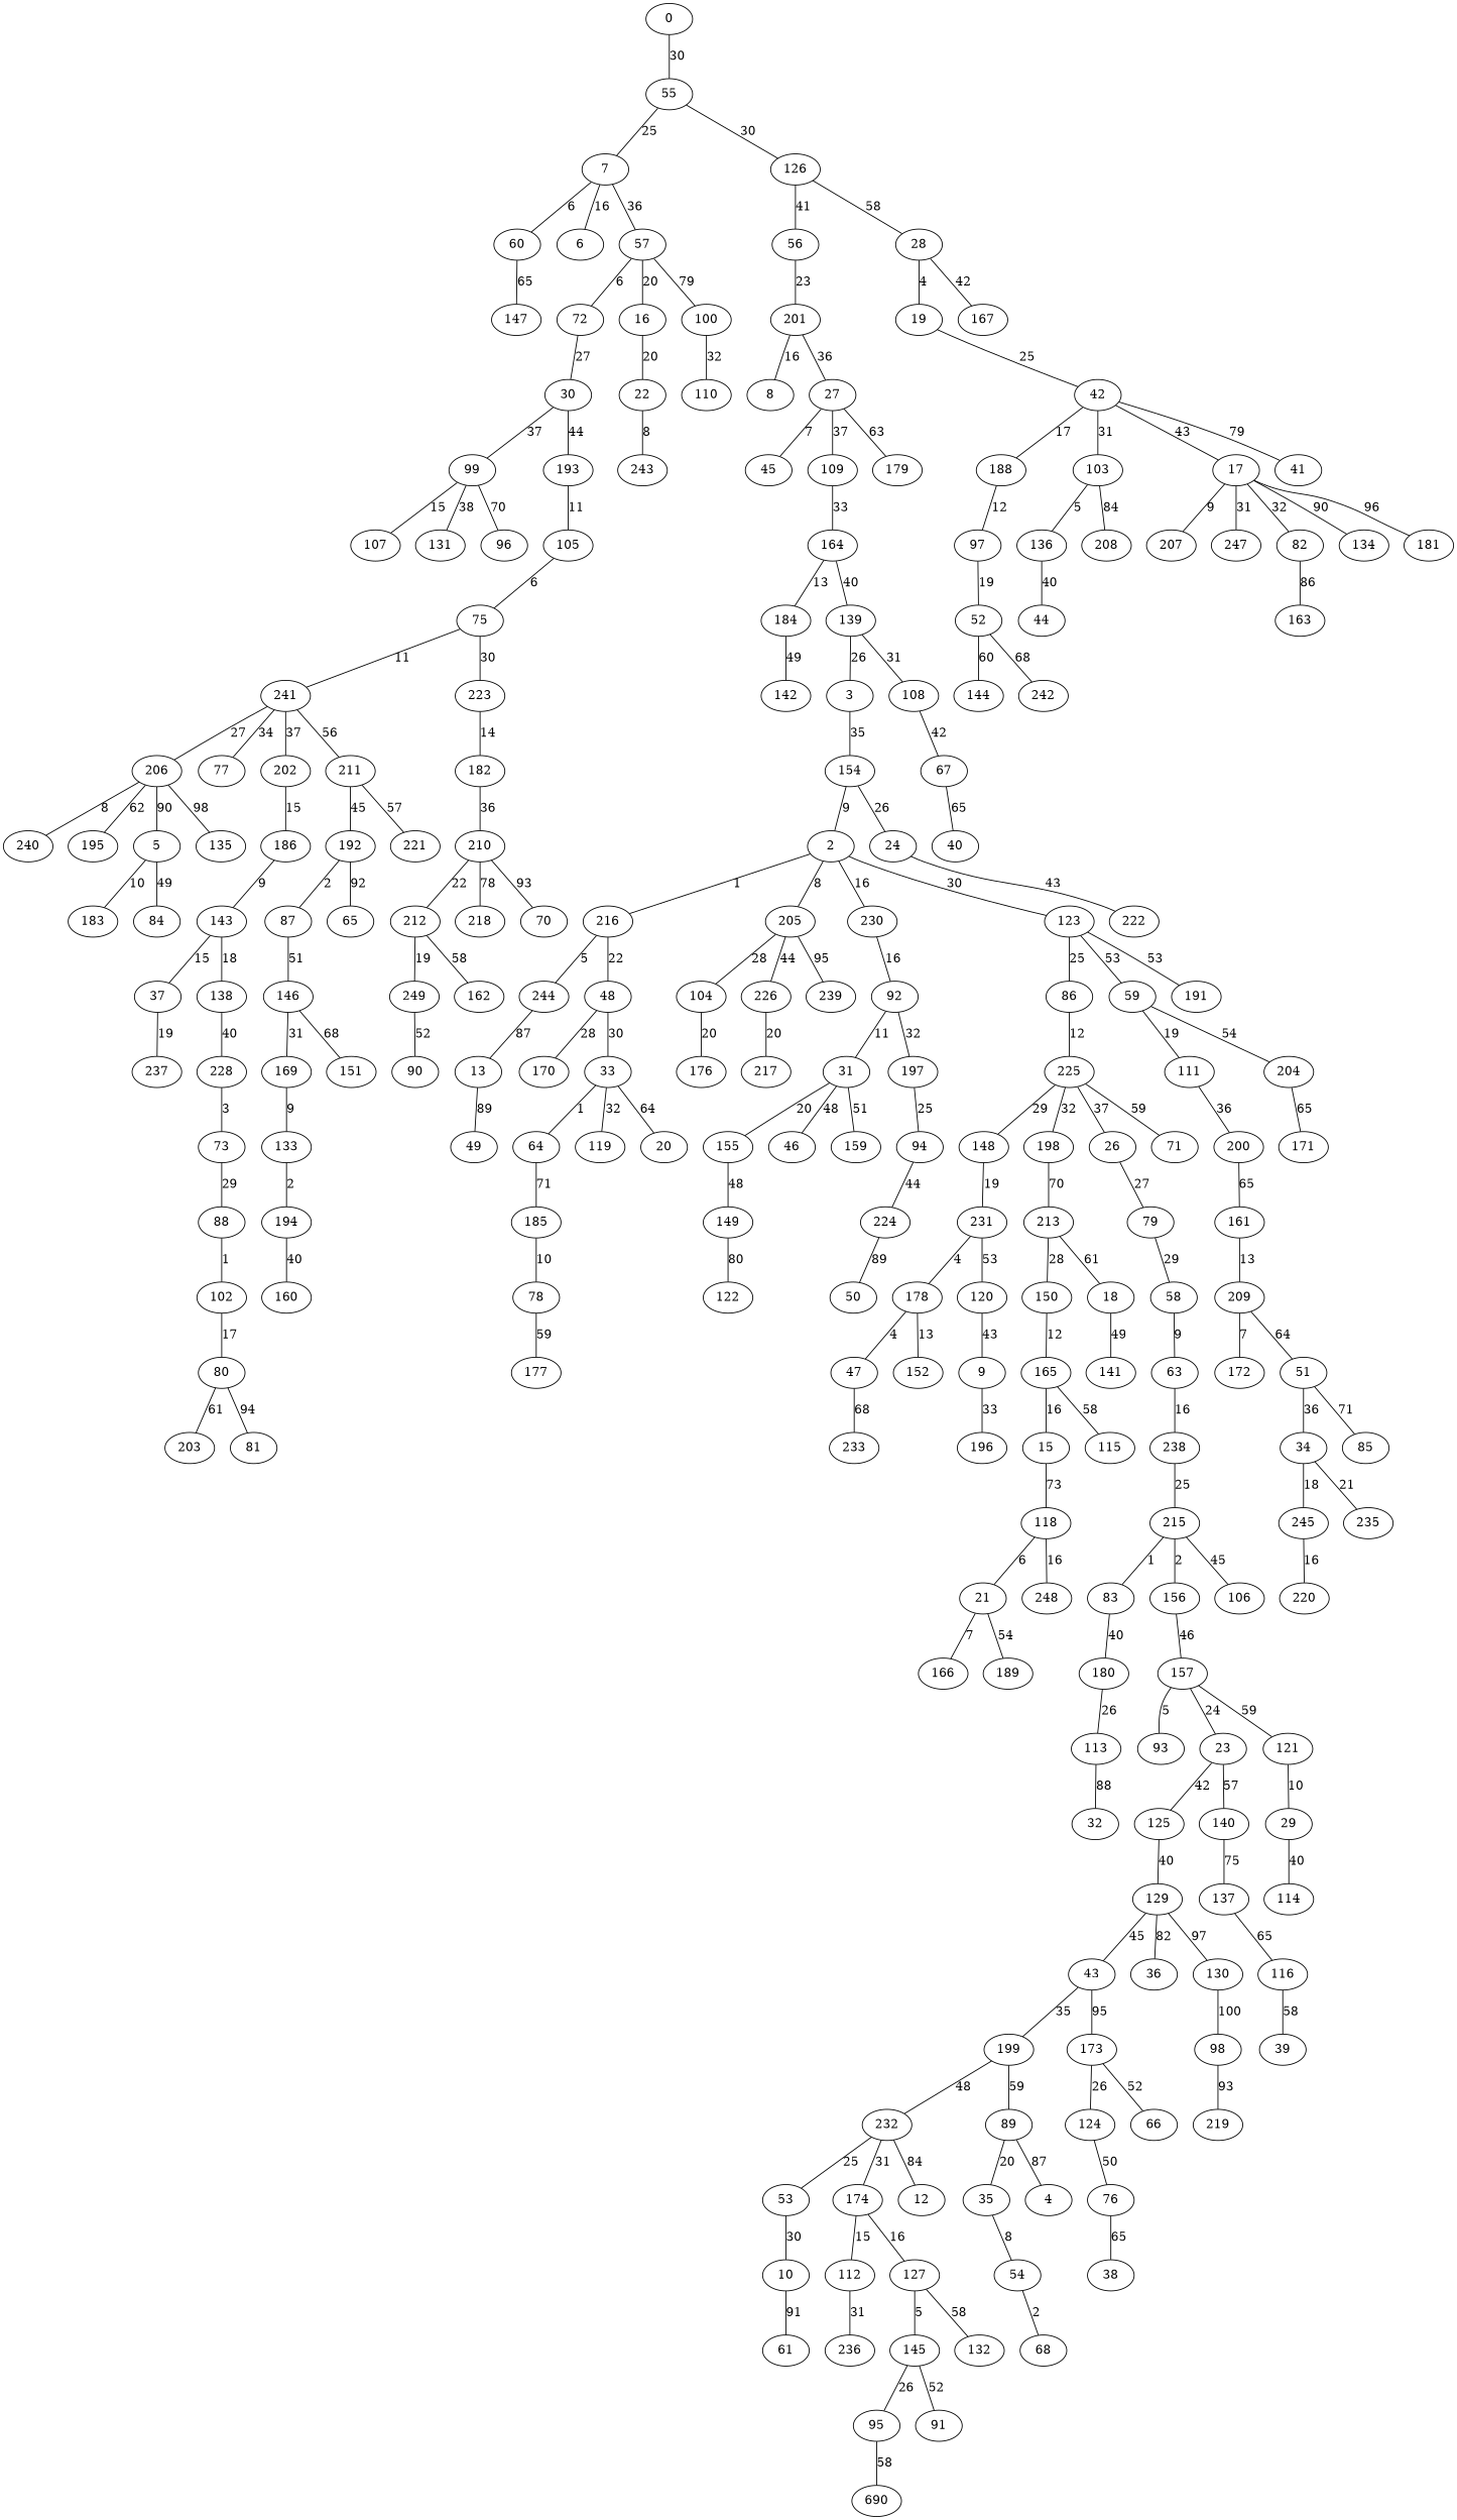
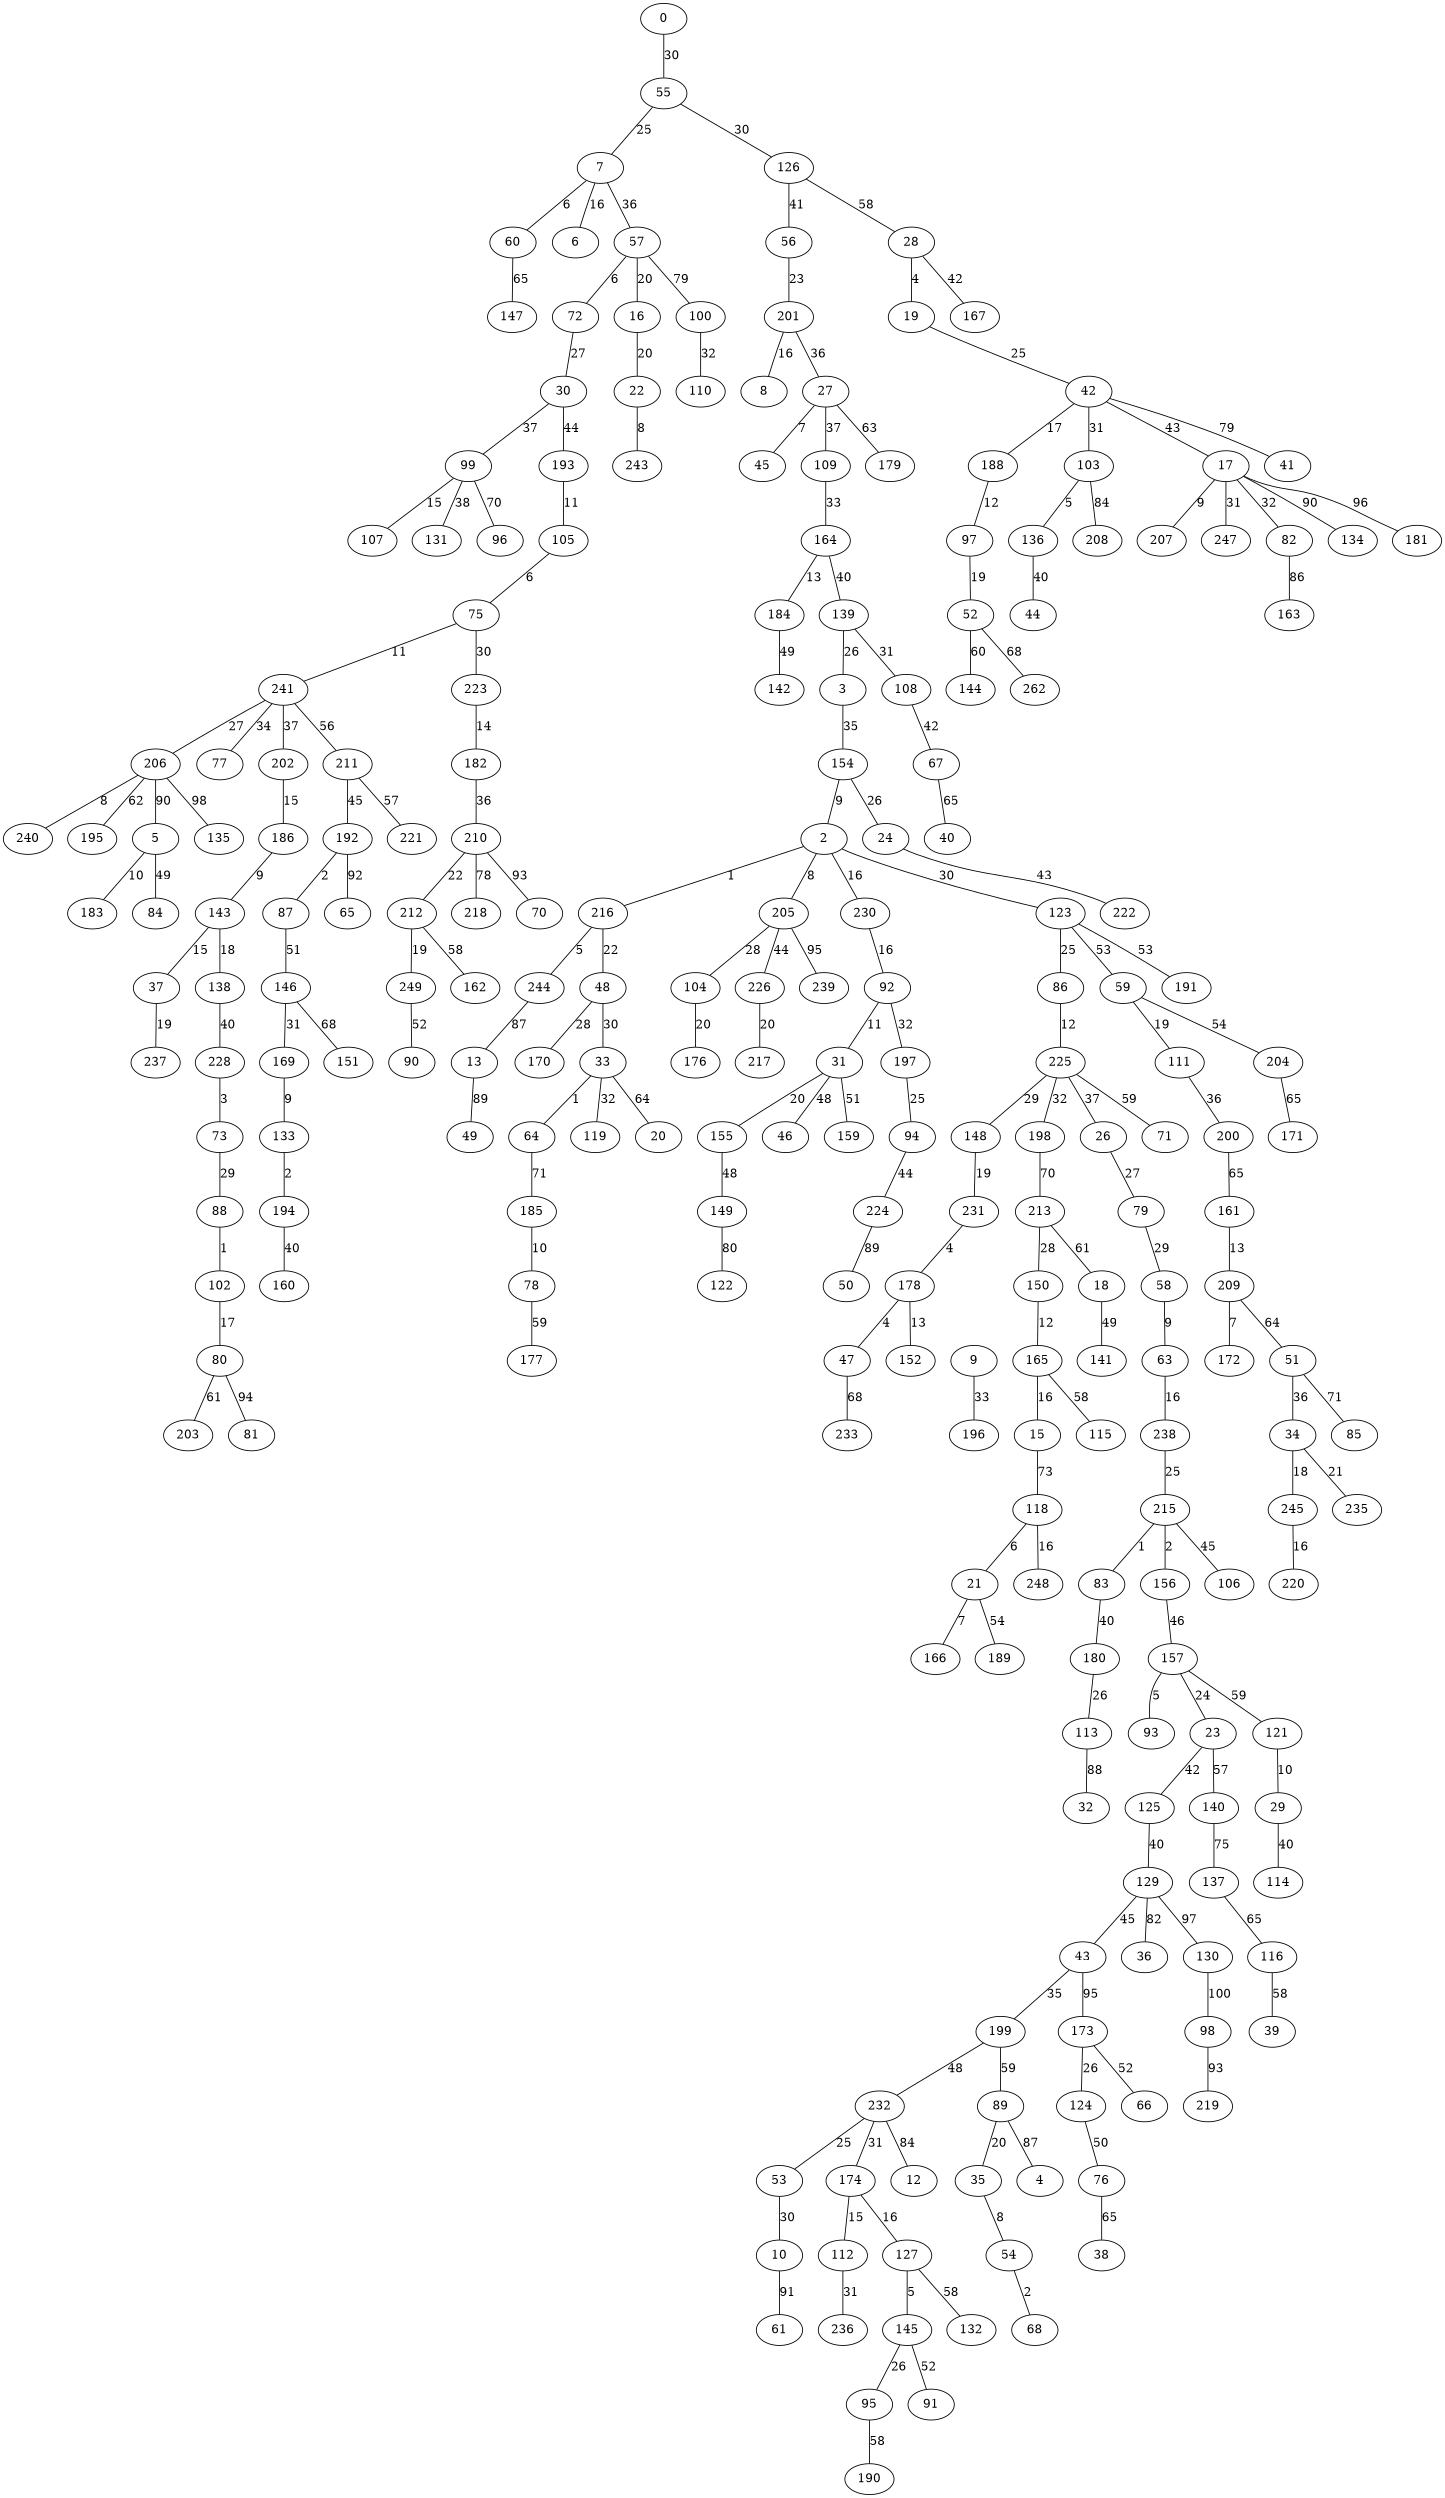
  graph {
    0
    55
    7
    126
    60
    6
    57
    56
    28
    147
    72
    16
    100
    201
    19
    167
    30
    22
    110
    99
    193
    243
    107
    131
    96
    105
    8
    27
    45
    109
    179
    164
    184
    139
    142
    3
    108
    154
    67
    2
    24
    40
    216
    205
    230
    123
    222
    244
    48
    104
    226
    239
    92
    86
    59
    191
    13
    170
    33
    49
    176
    217
    31
    197
    155
    46
    159
    94
    149
    122
    64
    119
    20
    225
    111
    204
    148
    198
    26
    71
    231
    213
    79
    178
-   120
    47
    152
    9
    233
    185
    78
    224
    50
    150
    18
    58
    63
    238
    215
    83
    156
    106
    180
    157
    113
    93
    23
    121
    32
    75
    241
    223
    206
    77
    202
    211
    182
    240
    195
    5
    135
    186
    192
    221
    183
    84
    210
    212
    218
    70
    249
    162
    90
    143
    37
    138
    237
    228
    73
    88
    102
    80
    203
    81
    125
    140
    29
    129
    137
    43
    36
    130
    199
    173
    98
    232
    89
    124
    66
    53
    174
    12
    35
    4
    10
    112
    127
    61
    236
    145
    132
    95
    91
-   190 [label=690]
+   190
    200
    171
    161
    209
    196
    87
    65
    146
    169
    151
    133
    194
    160
    116
    42
    188
    103
    17
    41
    97
    136
    208
    207
    247
    82
    134
    181
    52
    144
-   242
+   242 [label=262]
    44
    163
    114
    54
    68
    172
    51
    34
    85
    245
    235
    220
    165
    141
    15
    115
    118
    21
    248
    177
    166
    189
    39
    76
    38
    219
    0 -- 55 [label=30]
    55 -- 7 [label=25]
    55 -- 126 [label=30]
    7 -- 60 [label=6]
    7 -- 6 [label=16]
    7 -- 57 [label=36]
    126 -- 56 [label=41]
    126 -- 28 [label=58]
    60 -- 147 [label=65]
    57 -- 72 [label=6]
    57 -- 16 [label=20]
    57 -- 100 [label=79]
    56 -- 201 [label=23]
    28 -- 19 [label=4]
    28 -- 167 [label=42]
    72 -- 30 [label=27]
    16 -- 22 [label=20]
    100 -- 110 [label=32]
    201 -- 8 [label=16]
    201 -- 27 [label=36]
    19 -- 42 [label=25]
    30 -- 99 [label=37]
    30 -- 193 [label=44]
    22 -- 243 [label=8]
    99 -- 107 [label=15]
    99 -- 131 [label=38]
    99 -- 96 [label=70]
    193 -- 105 [label=11]
    105 -- 75 [label=6]
    27 -- 45 [label=7]
    27 -- 109 [label=37]
    27 -- 179 [label=63]
    109 -- 164 [label=33]
    164 -- 184 [label=13]
    164 -- 139 [label=40]
    184 -- 142 [label=49]
    139 -- 3 [label=26]
    139 -- 108 [label=31]
    3 -- 154 [label=35]
    108 -- 67 [label=42]
    154 -- 2 [label=9]
    154 -- 24 [label=26]
    67 -- 40 [label=65]
    2 -- 216 [label=1]
    2 -- 205 [label=8]
    2 -- 230 [label=16]
    2 -- 123 [label=30]
    24 -- 222 [label=43]
    216 -- 244 [label=5]
    216 -- 48 [label=22]
    205 -- 104 [label=28]
    205 -- 226 [label=44]
    205 -- 239 [label=95]
    230 -- 92 [label=16]
    123 -- 86 [label=25]
    123 -- 59 [label=53]
    123 -- 191 [label=53]
    244 -- 13 [label=87]
    48 -- 170 [label=28]
    48 -- 33 [label=30]
    104 -- 176 [label=20]
    226 -- 217 [label=20]
    92 -- 31 [label=11]
    92 -- 197 [label=32]
    86 -- 225 [label=12]
    59 -- 111 [label=19]
    59 -- 204 [label=54]
    13 -- 49 [label=89]
    33 -- 64 [label=1]
    33 -- 119 [label=32]
    33 -- 20 [label=64]
    31 -- 155 [label=20]
    31 -- 46 [label=48]
    31 -- 159 [label=51]
    197 -- 94 [label=25]
    155 -- 149 [label=48]
    94 -- 224 [label=44]
    149 -- 122 [label=80]
    64 -- 185 [label=71]
    225 -- 148 [label=29]
    225 -- 198 [label=32]
    225 -- 26 [label=37]
    225 -- 71 [label=59]
    111 -- 200 [label=36]
    204 -- 171 [label=65]
    148 -- 231 [label=19]
    198 -- 213 [label=70]
    26 -- 79 [label=27]
    231 -- 178 [label=4]
-   231 -- 120 [label=53]
    213 -- 150 [label=28]
    213 -- 18 [label=61]
    79 -- 58 [label=29]
    178 -- 47 [label=4]
    178 -- 152 [label=13]
-   120 -- 9 [label=43]
    47 -- 233 [label=68]
    9 -- 196 [label=33]
    185 -- 78 [label=10]
    78 -- 177 [label=59]
    224 -- 50 [label=89]
    150 -- 165 [label=12]
    18 -- 141 [label=49]
    58 -- 63 [label=9]
    63 -- 238 [label=16]
    238 -- 215 [label=25]
    215 -- 83 [label=1]
    215 -- 156 [label=2]
    215 -- 106 [label=45]
    83 -- 180 [label=40]
    156 -- 157 [label=46]
    180 -- 113 [label=26]
    157 -- 93 [label=5]
    157 -- 23 [label=24]
    157 -- 121 [label=59]
    113 -- 32 [label=88]
    23 -- 125 [label=42]
    23 -- 140 [label=57]
    121 -- 29 [label=10]
    75 -- 241 [label=11]
    75 -- 223 [label=30]
    241 -- 206 [label=27]
    241 -- 77 [label=34]
    241 -- 202 [label=37]
    241 -- 211 [label=56]
    223 -- 182 [label=14]
    206 -- 240 [label=8]
    206 -- 195 [label=62]
    206 -- 5 [label=90]
    206 -- 135 [label=98]
    202 -- 186 [label=15]
    211 -- 192 [label=45]
    211 -- 221 [label=57]
    182 -- 210 [label=36]
    5 -- 183 [label=10]
    5 -- 84 [label=49]
    186 -- 143 [label=9]
    192 -- 87 [label=2]
    192 -- 65 [label=92]
    210 -- 212 [label=22]
    210 -- 218 [label=78]
    210 -- 70 [label=93]
    212 -- 249 [label=19]
    212 -- 162 [label=58]
    249 -- 90 [label=52]
    143 -- 37 [label=15]
    143 -- 138 [label=18]
    37 -- 237 [label=19]
    138 -- 228 [label=40]
    228 -- 73 [label=3]
    73 -- 88 [label=29]
    88 -- 102 [label=1]
    102 -- 80 [label=17]
    80 -- 203 [label=61]
    80 -- 81 [label=94]
    125 -- 129 [label=40]
    140 -- 137 [label=75]
    29 -- 114 [label=40]
    129 -- 43 [label=45]
    129 -- 36 [label=82]
    129 -- 130 [label=97]
    137 -- 116 [label=65]
    43 -- 199 [label=35]
    43 -- 173 [label=95]
    130 -- 98 [label=100]
    199 -- 232 [label=48]
    199 -- 89 [label=59]
    173 -- 124 [label=26]
    173 -- 66 [label=52]
    98 -- 219 [label=93]
    232 -- 53 [label=25]
    232 -- 174 [label=31]
    232 -- 12 [label=84]
    89 -- 35 [label=20]
    89 -- 4 [label=87]
    124 -- 76 [label=50]
    53 -- 10 [label=30]
    174 -- 112 [label=15]
    174 -- 127 [label=16]
    35 -- 54 [label=8]
    10 -- 61 [label=91]
    112 -- 236 [label=31]
    127 -- 145 [label=5]
    127 -- 132 [label=58]
    145 -- 95 [label=26]
    145 -- 91 [label=52]
    95 -- 190 [label=58]
    200 -- 161 [label=65]
    161 -- 209 [label=13]
    209 -- 172 [label=7]
    209 -- 51 [label=64]
    87 -- 146 [label=51]
    146 -- 169 [label=31]
    146 -- 151 [label=68]
    169 -- 133 [label=9]
    133 -- 194 [label=2]
    194 -- 160 [label=40]
    116 -- 39 [label=58]
    42 -- 188 [label=17]
    42 -- 103 [label=31]
    42 -- 17 [label=43]
    42 -- 41 [label=79]
    188 -- 97 [label=12]
    103 -- 136 [label=5]
    103 -- 208 [label=84]
    17 -- 207 [label=9]
    17 -- 247 [label=31]
    17 -- 82 [label=32]
    17 -- 134 [label=90]
    17 -- 181 [label=96]
    97 -- 52 [label=19]
    136 -- 44 [label=40]
    82 -- 163 [label=86]
    52 -- 144 [label=60]
    52 -- 242 [label=68]
    54 -- 68 [label=2]
    51 -- 34 [label=36]
    51 -- 85 [label=71]
    34 -- 245 [label=18]
    34 -- 235 [label=21]
    245 -- 220 [label=16]
    165 -- 15 [label=16]
    165 -- 115 [label=58]
    15 -- 118 [label=73]
    118 -- 21 [label=6]
    118 -- 248 [label=16]
    21 -- 166 [label=7]
    21 -- 189 [label=54]
    76 -- 38 [label=65]
  }
